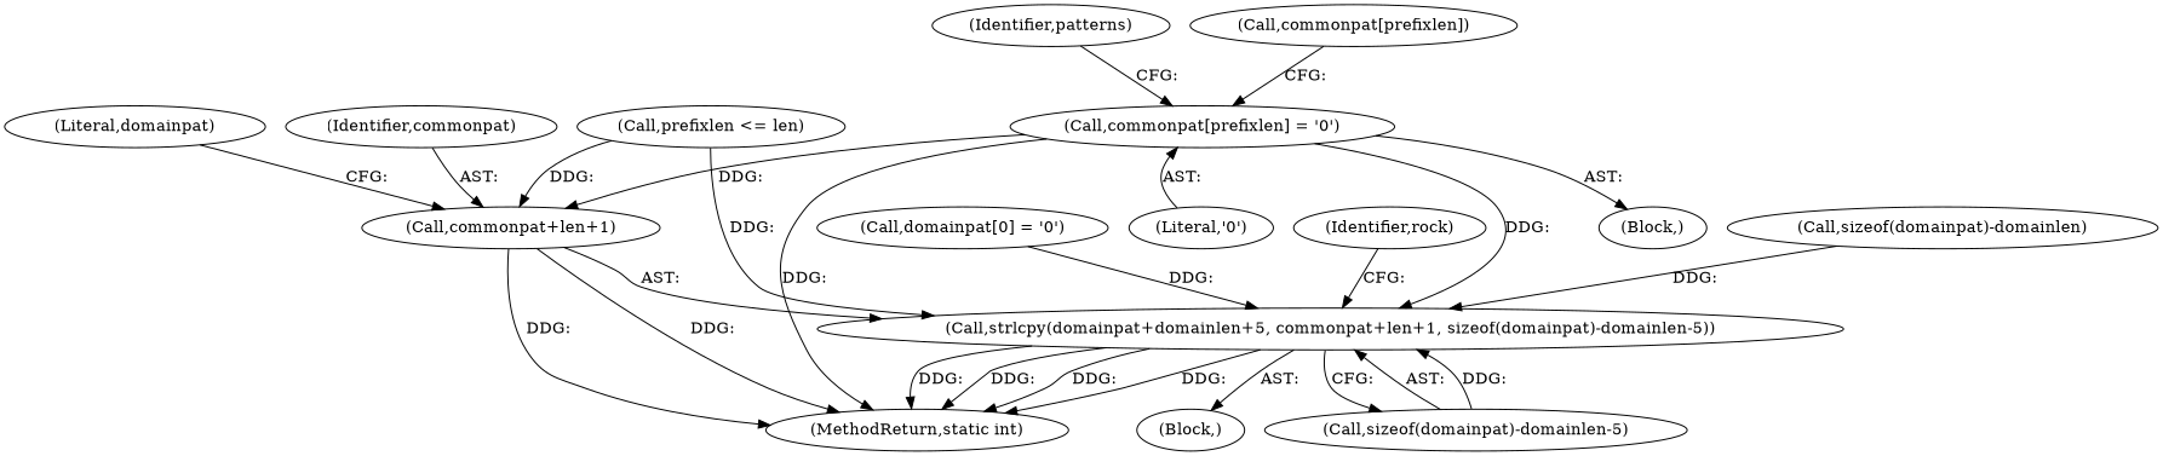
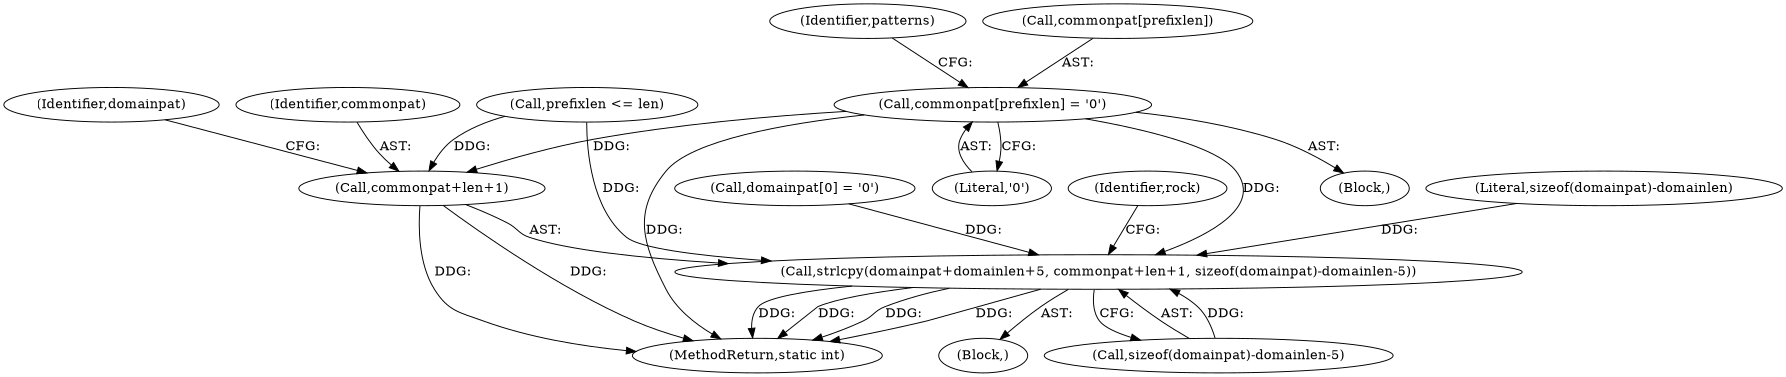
  digraph {
    n1 [label="(Call,commonpat[prefixlen] = '\0')"]
    n2 [label="(Call,strlcpy(domainpat+domainlen+5, commonpat+len+1, sizeof(domainpat)-domainlen-5))"]
    n3 [label="(Call,commonpat+len+1)"]
    n4 [label="(MethodReturn,static int)"]
    n5 [label="(Literal,'\0')"]
    n6 [label="(Block,)"]
    n7 [label="(Block,)"]
    n8 [label="(Call,sizeof(domainpat)-domainlen-5)"]
-   n9 [label="(Call,sizeof(domainpat)-domainlen)"]
+   n9 [label="(Literal,sizeof(domainpat)-domainlen)"]
    n10 [label="(Call,domainpat[0] = '\0')"]
    n11 [label="(Call,prefixlen <= len)"]
    n12 [label="(Identifier,rock)"]
-   n13 [label="(Literal,domainpat)"]
+   n13 [label="(Identifier,domainpat)"]
    n14 [label="(Identifier,commonpat)"]
    n15 [label="(Identifier,patterns)"]
    n16 [label="(Call,commonpat[prefixlen])"]
    n1 -> n2 [label="DDG: "]
    n1 -> n3 [label="DDG: "]
    n1 -> n4 [label="DDG: "]
+   n1 -> n5 [label="CFG: "]
    n1 -> n6 [label="AST: "]
    n2 -> n4 [label="DDG: "]
    n2 -> n4 [label="DDG: "]
    n2 -> n4 [label="DDG: "]
    n2 -> n4 [label="DDG: "]
    n2 -> n7 [label="AST: "]
    n2 -> n8 [label="CFG: "]
    n3 -> n2 [label="AST: "]
    n3 -> n4 [label="DDG: "]
    n3 -> n4 [label="DDG: "]
    n5 -> n1 [label="AST: "]
    n8 -> n2 [label="AST: "]
    n8 -> n2 [label="DDG: "]
    n9 -> n2 [label="DDG: "]
    n10 -> n2 [label="DDG: "]
    n11 -> n2 [label="DDG: "]
    n11 -> n3 [label="DDG: "]
    n12 -> n2 [label="CFG: "]
    n13 -> n3 [label="CFG: "]
    n14 -> n3 [label="AST: "]
    n15 -> n1 [label="CFG: "]
-   n16 -> n1 [label="CFG: "]
+   n16 -> n1 [label="AST: "]
  }
